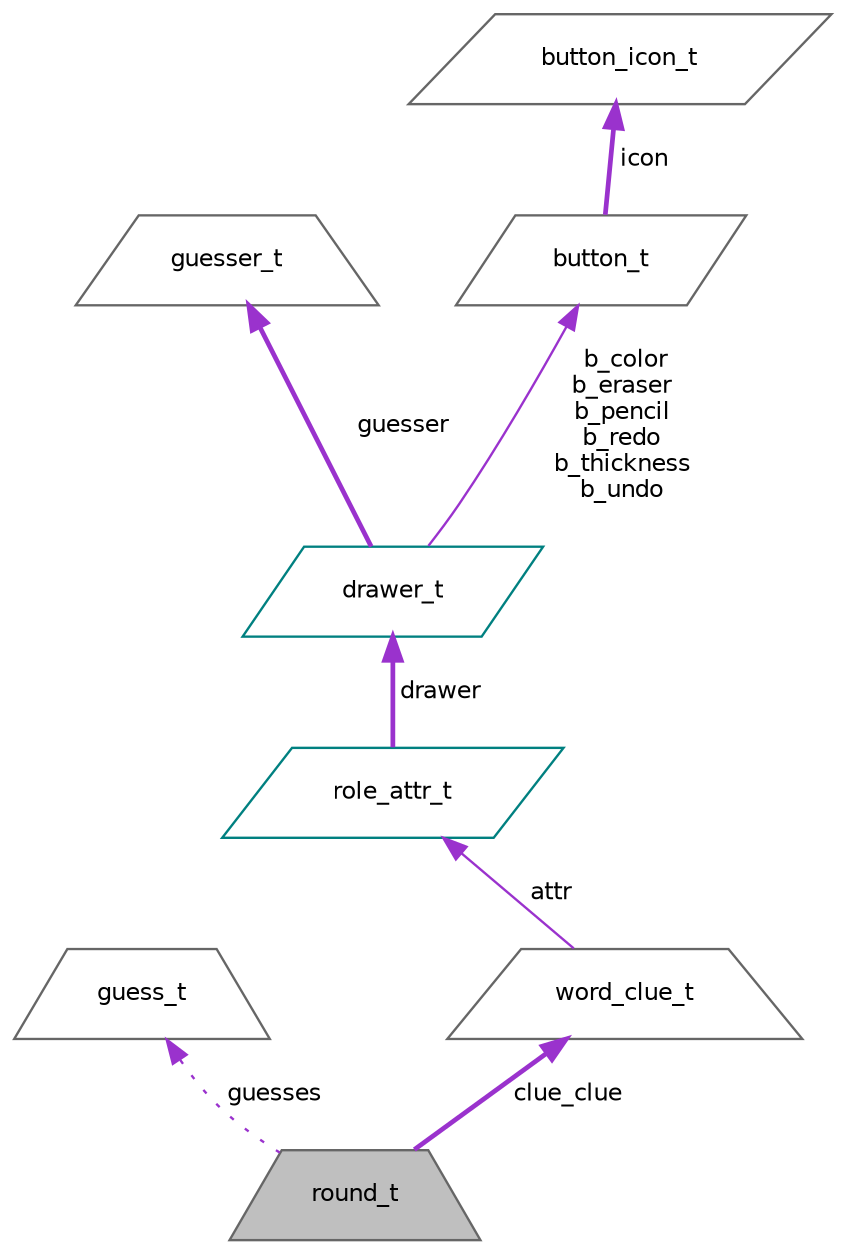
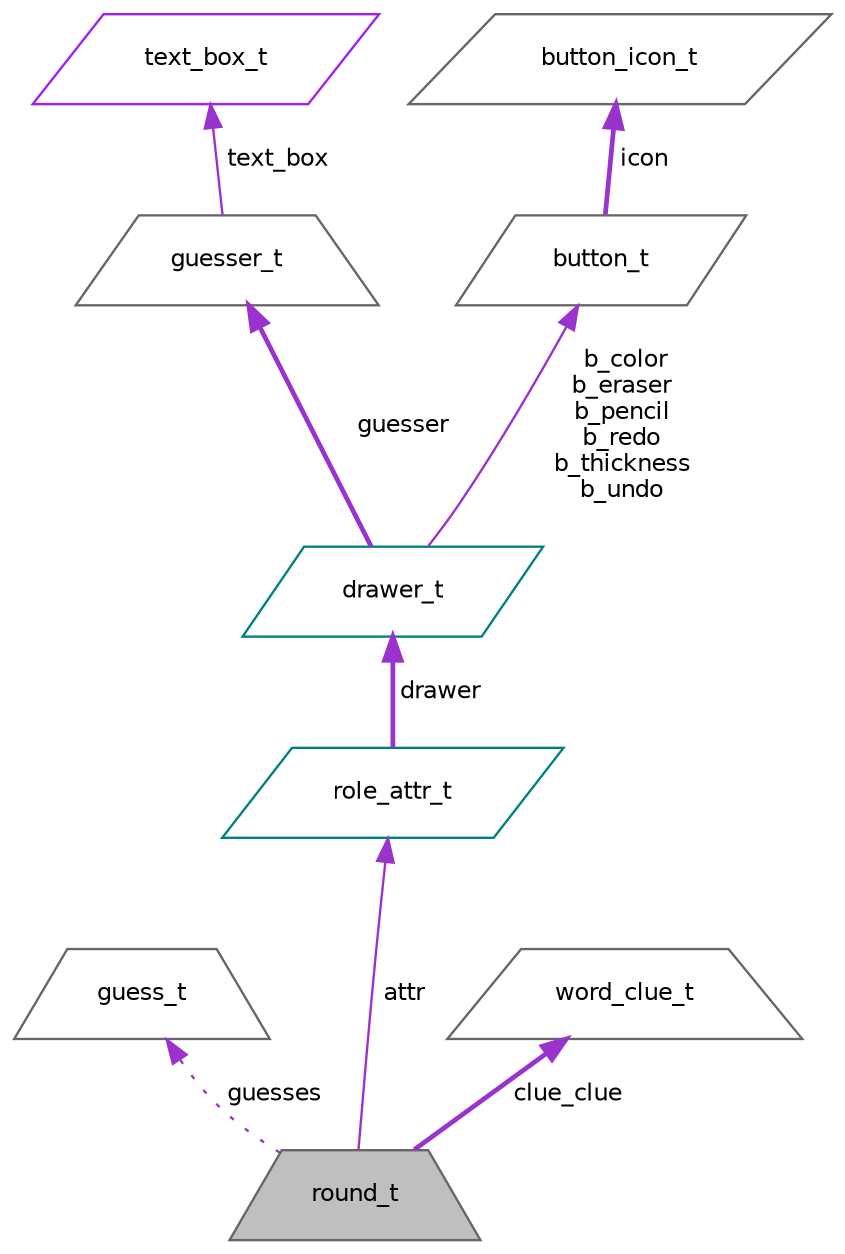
  digraph {
    node [color=gray40 fillcolor=white fontname=Helvetica fontsize=10 shape=parallelogram style=filled]
    edge [color=darkorchid3 dir=back fontname=Helvetica fontsize=10 labelfontname=Helvetica labelfontsize=10 style=bold]
    n1 [fillcolor=grey75 fontcolor=black height=0.2 label=round_t shape=trapezium width=0.4]
    n2 [height=0.2 label=guess_t shape=trapezium width=0.4]
    n3 [height=0.2 label=word_clue_t shape=trapezium width=0.4]
    n4 [color=teal height=0.2 label=role_attr_t width=0.4]
    n5 [height=0.2 label=guesser_t shape=trapezium width=0.4]
    n6 [color=teal height=0.2 label=drawer_t width=0.4]
+   n7 [color=purple height=0.2 label=text_box_t width=0.4]
    n8 [height=0.2 label=button_t width=0.4]
    n9 [height=0.2 label=button_icon_t width=0.4]
    n2 -> n1 [label=" guesses" style=dotted]
    n3 -> n1 [label=" clue_clue"]
-   n4 -> n3 [label=" attr" style=solid]
+   n4 -> n1 [label=" attr" style=solid]
    n5 -> n6 [label=" guesser"]
    n6 -> n4 [label=" drawer"]
+   n7 -> n5 [label=" text_box" style=solid]
    n8 -> n6 [label=" b_color\nb_eraser\nb_pencil\nb_redo\nb_thickness\nb_undo" style=solid]
    n9 -> n8 [label=" icon"]
  }
